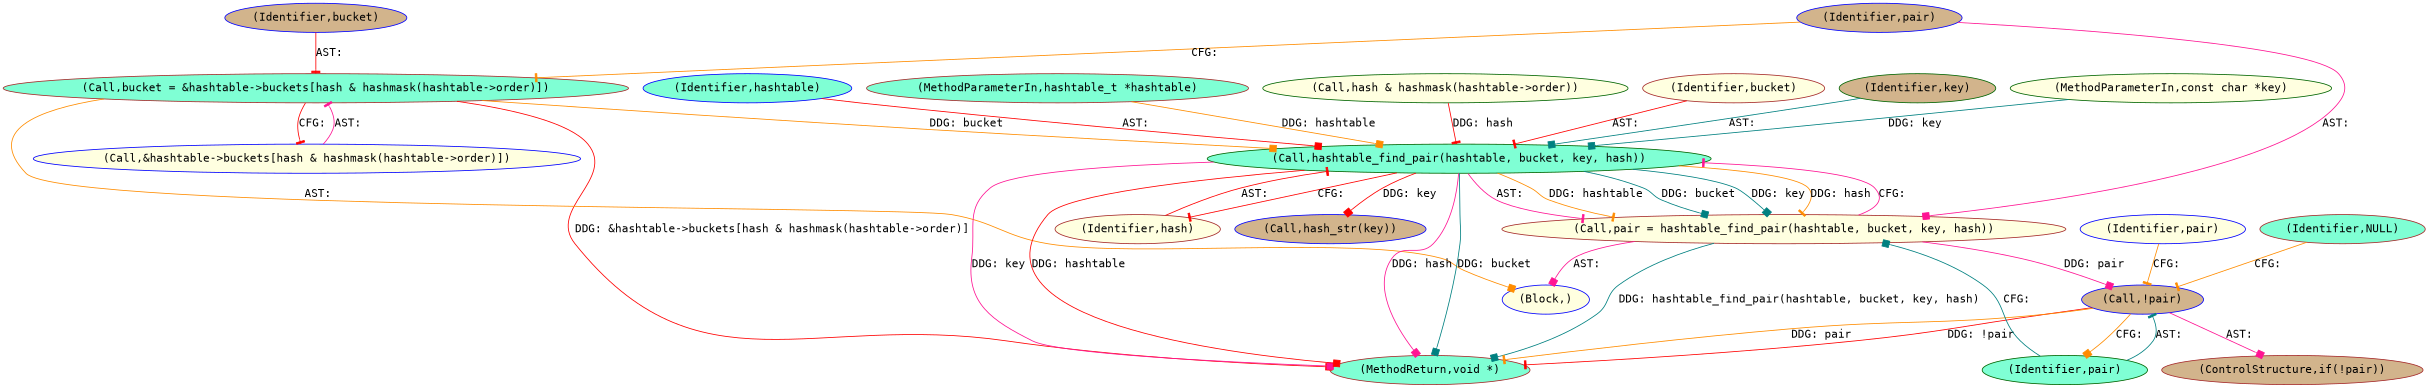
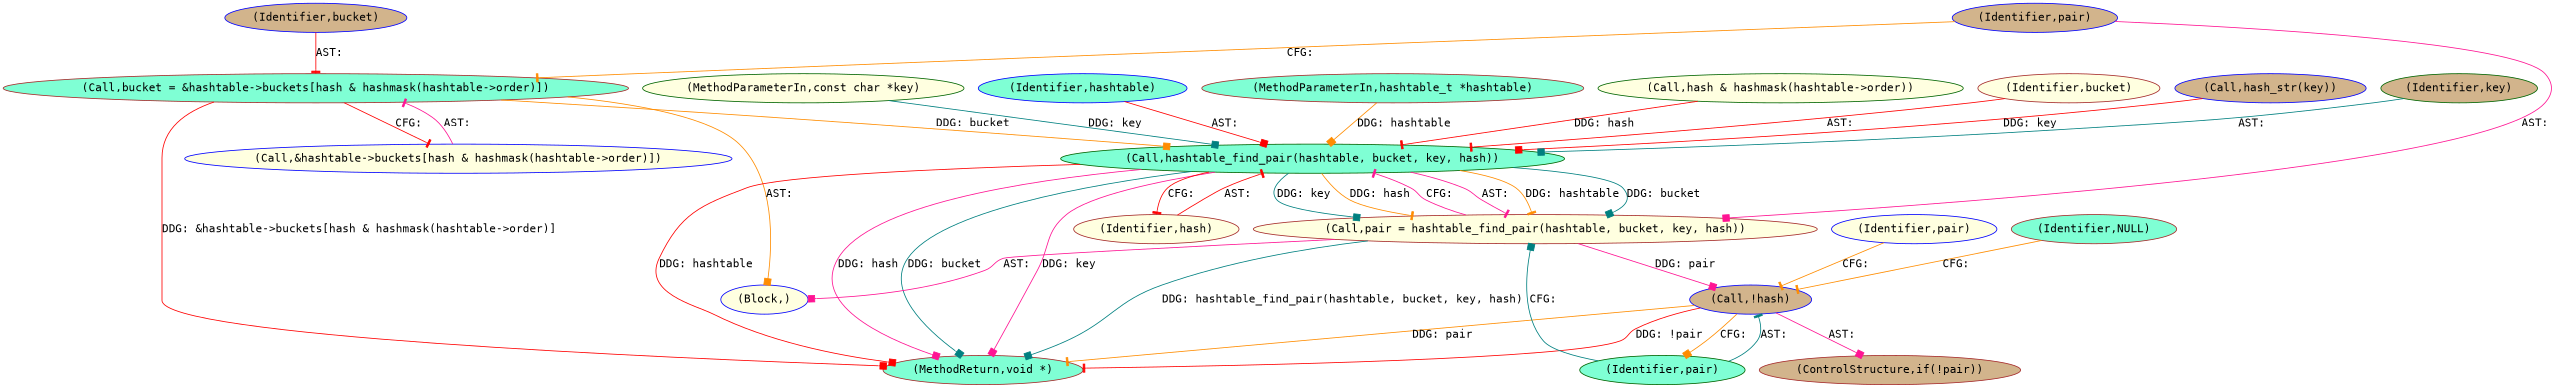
  digraph {
    fontname="DejaVu Sans Mono"
    node [color=brown fillcolor=lightyellow fontname="DejaVu Sans Mono" style=filled]
    edge [arrowhead=box color=red fontname="DejaVu Sans Mono"]
    n1 [fillcolor=aquamarine label="(Call,bucket = &hashtable->buckets[hash & hashmask(hashtable->order)])"]
    n2 [color=darkgreen fillcolor=aquamarine label="(Call,hashtable_find_pair(hashtable, bucket, key, hash))"]
    n3 [fillcolor=aquamarine label="(MethodReturn,void *)"]
    n4 [color=blue label="(Call,&hashtable->buckets[hash & hashmask(hashtable->order)])"]
    n5 [color=blue label="(Block,)"]
    n6 [label="(Call,pair = hashtable_find_pair(hashtable, bucket, key, hash))"]
    n7 [label="(Identifier,hash)"]
-   n8 [color=blue fillcolor=tan label="(Call,!pair)"]
+   n8 [color=blue fillcolor=tan label="(Call,!hash)"]
    n9 [color=darkgreen fillcolor=aquamarine label="(Identifier,pair)"]
    n10 [fillcolor=tan label="(ControlStructure,if(!pair))"]
    n11 [color=blue fillcolor=tan label="(Identifier,bucket)"]
    n12 [fillcolor=aquamarine label="(MethodParameterIn,hashtable_t *hashtable)"]
    n13 [color=darkgreen label="(Call,hash & hashmask(hashtable->order))"]
    n14 [color=blue fillcolor=tan label="(Identifier,pair)"]
    n15 [label="(Identifier,bucket)"]
    n16 [color=blue fillcolor=tan label="(Call,hash_str(key))"]
    n17 [color=blue label="(Identifier,pair)"]
    n18 [color=darkgreen fillcolor=tan label="(Identifier,key)"]
    n19 [color=darkgreen label="(MethodParameterIn,const char *key)"]
    n20 [fillcolor=aquamarine label="(Identifier,NULL)"]
    n21 [color=blue fillcolor=aquamarine label="(Identifier,hashtable)"]
    n1 -> n2 [color=darkorange label="DDG: bucket"]
    n1 -> n3 [label="DDG: &hashtable->buckets[hash & hashmask(hashtable->order)]"]
    n1 -> n4 [arrowhead=tee label="CFG: "]
    n1 -> n5 [color=darkorange label="AST: "]
    n2 -> n3 [color=deeppink label="DDG: key"]
    n2 -> n3 [label="DDG: hashtable"]
    n2 -> n3 [color=teal label="DDG: bucket"]
    n2 -> n3 [color=deeppink label="DDG: hash"]
    n2 -> n6 [arrowhead=tee color=deeppink label="AST: "]
    n2 -> n6 [arrowhead=tee color=darkorange label="DDG: hashtable"]
    n2 -> n6 [color=teal label="DDG: bucket"]
    n2 -> n6 [color=teal label="DDG: key"]
    n2 -> n6 [arrowhead=tee color=darkorange label="DDG: hash"]
    n2 -> n7 [arrowhead=tee label="CFG: "]
    n4 -> n1 [arrowhead=tee color=deeppink label="AST: "]
    n6 -> n2 [arrowhead=tee color=deeppink label="CFG: "]
    n6 -> n3 [color=teal label="DDG: hashtable_find_pair(hashtable, bucket, key, hash)"]
    n6 -> n5 [color=deeppink label="AST: "]
    n6 -> n8 [color=deeppink label="DDG: pair"]
    n7 -> n2 [arrowhead=tee label="AST: "]
    n8 -> n3 [arrowhead=tee label="DDG: !pair"]
    n8 -> n3 [arrowhead=tee color=darkorange label="DDG: pair"]
    n8 -> n9 [color=darkorange label="CFG: "]
    n8 -> n10 [color=deeppink label="AST: "]
    n9 -> n6 [color=teal label="CFG: "]
    n9 -> n8 [arrowhead=tee color=teal label="AST: "]
    n11 -> n1 [arrowhead=tee label="AST: "]
    n12 -> n2 [color=darkorange label="DDG: hashtable"]
    n13 -> n2 [arrowhead=tee label="DDG: hash"]
    n14 -> n1 [arrowhead=tee color=darkorange label="CFG: "]
    n14 -> n6 [color=deeppink label="AST: "]
    n15 -> n2 [arrowhead=tee label="AST: "]
-   n2 -> n16 [label="DDG: key"]
+   n16 -> n2 [label="DDG: key"]
    n17 -> n8 [arrowhead=tee color=darkorange label="CFG: "]
    n18 -> n2 [color=teal label="AST: "]
    n19 -> n2 [color=teal label="DDG: key"]
    n20 -> n8 [arrowhead=tee color=darkorange label="CFG: "]
    n21 -> n2 [label="AST: "]
  }
